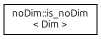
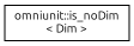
  digraph {
    rankdir=LR
    fontname=Ubuntu
-   n1 [color=black fillcolor=white fontname=Ubuntu fontsize=10 height=0.2 label="noDim::is_noDim\l\< Dim \>" shape=record style=filled width=0.4]
+   n1 [color=black fillcolor=white fontname=Ubuntu fontsize=10 height=0.2 label="omniunit::is_noDim\l\< Dim \>" shape=record style=filled width=0.4]
  }
